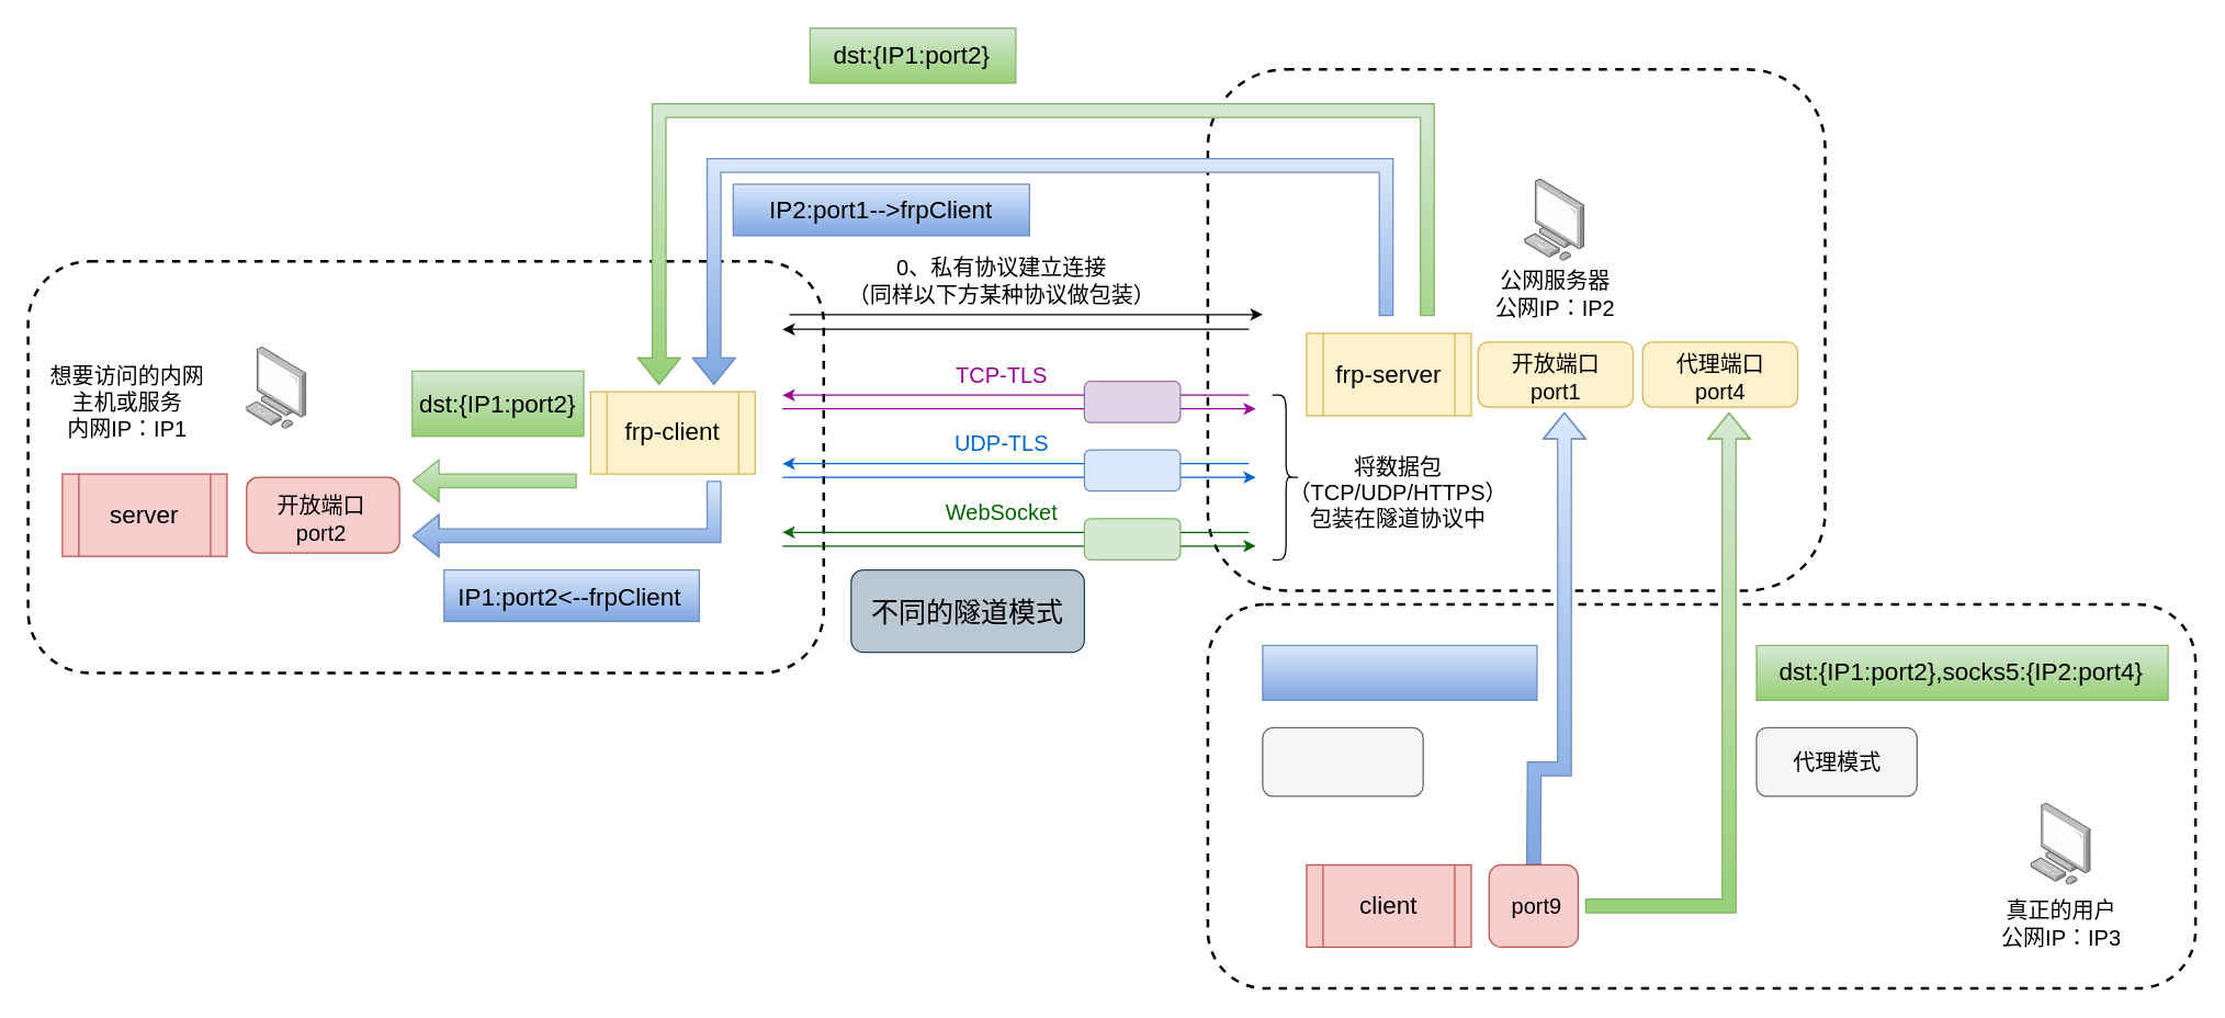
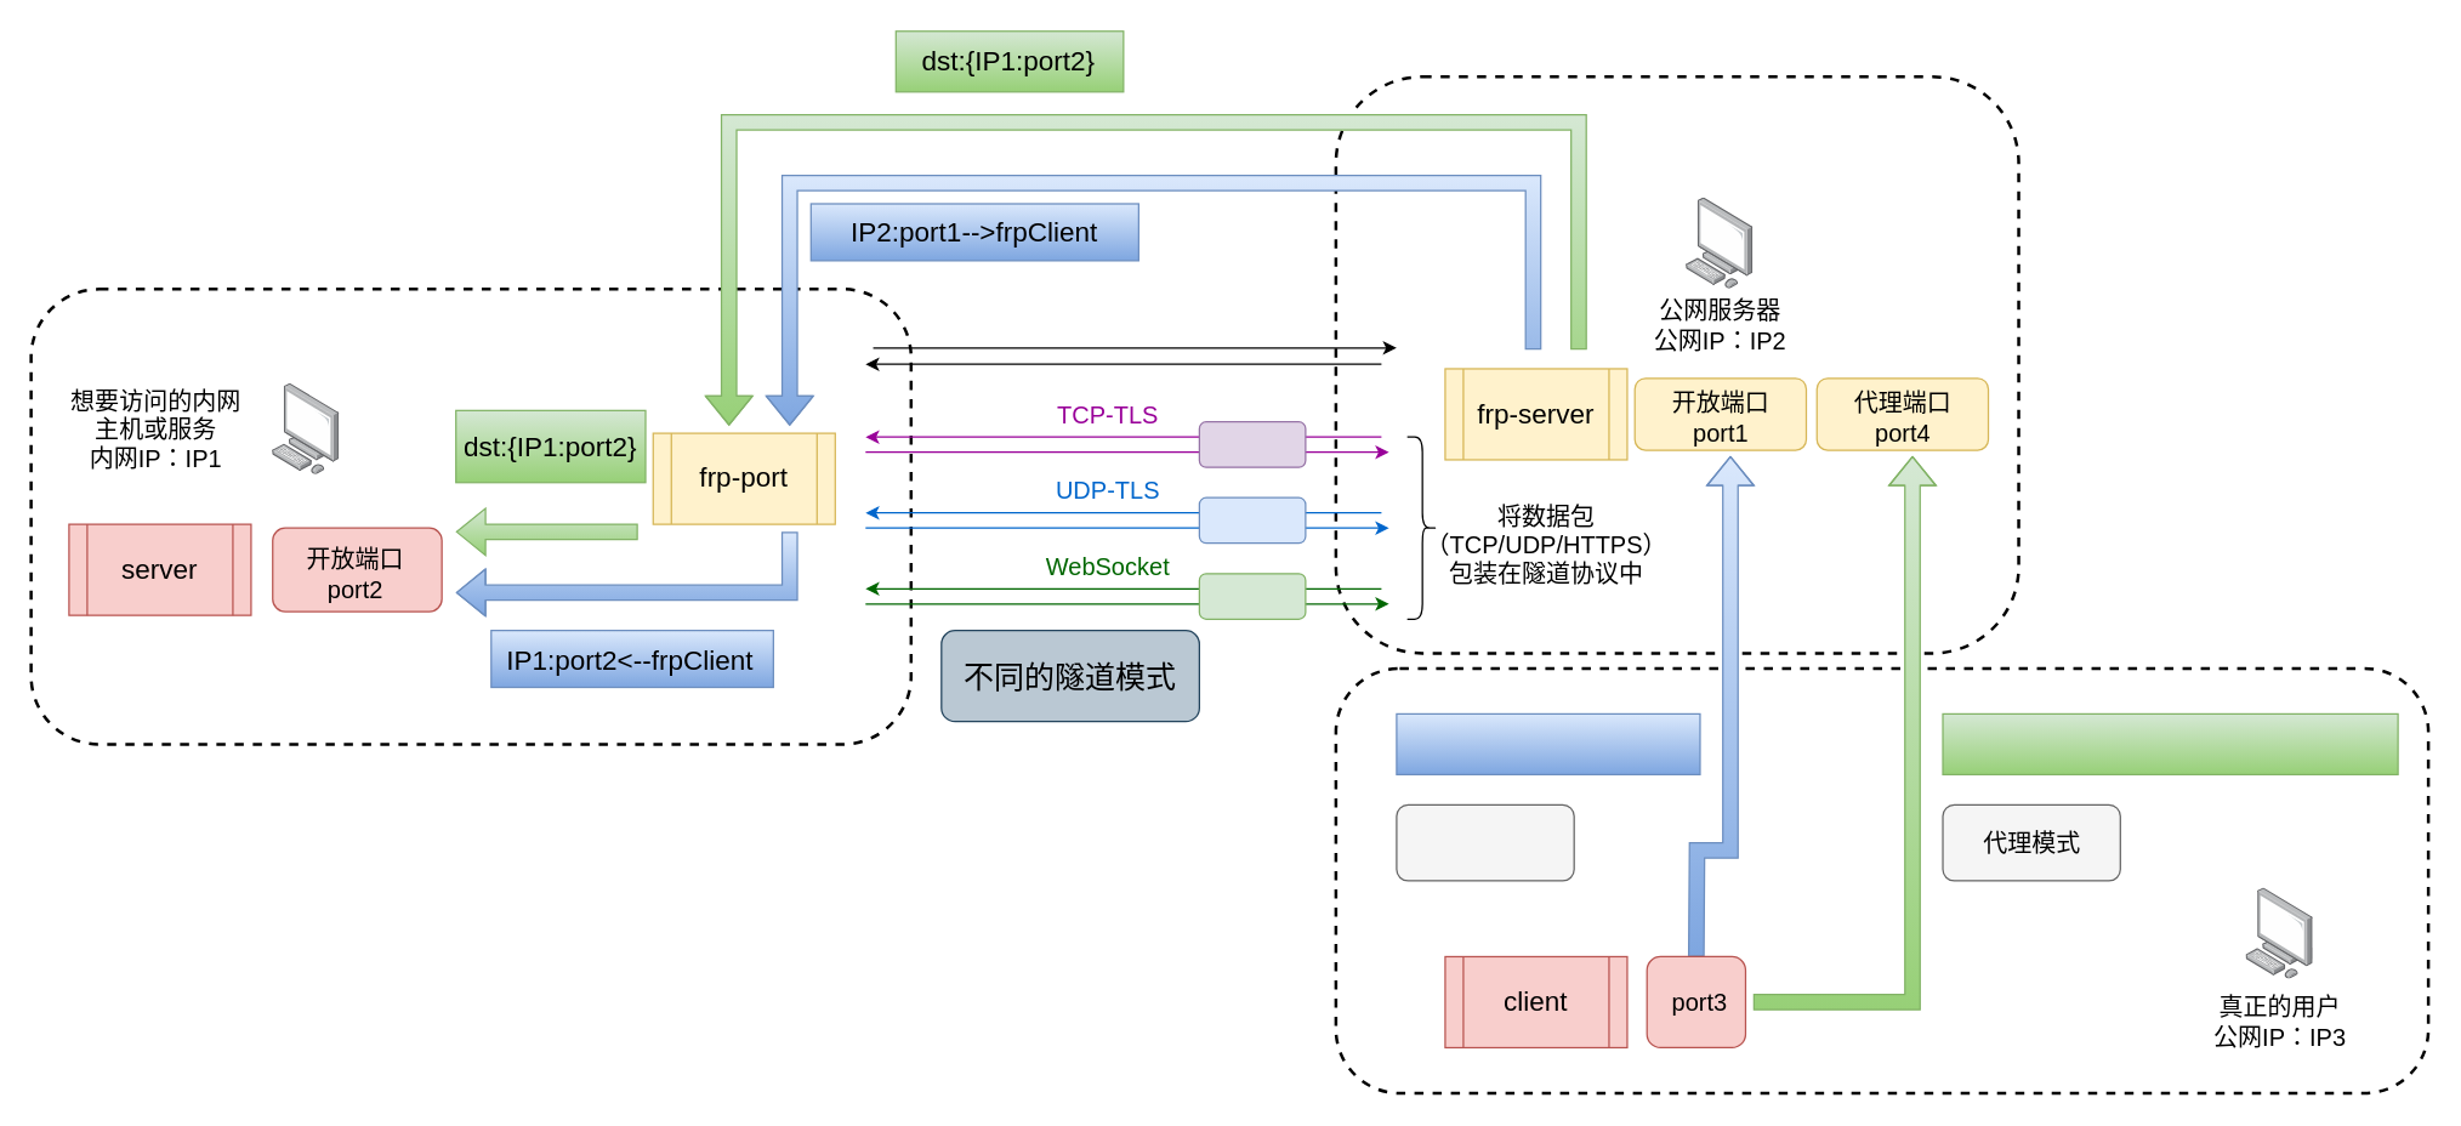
  <mxCell id="0" />
  <mxCell id="1" parent="0" />
  <mxCell id="2" value="" style="rounded=1;whiteSpace=wrap;html=1;dashed=1;strokeWidth=2;" vertex="1" parent="1"><mxGeometry x="880" y="50" width="450" height="380" as="geometry" /></mxCell>
  <mxCell id="3" value="" style="rounded=1;whiteSpace=wrap;html=1;dashed=1;strokeWidth=2;" vertex="1" parent="1"><mxGeometry x="20" y="190" width="580" height="300" as="geometry" /></mxCell>
  <mxCell id="4" value="" style="rounded=1;whiteSpace=wrap;html=1;dashed=1;strokeWidth=2;" parent="1" vertex="1"><mxGeometry x="880" y="440" width="720" height="280" as="geometry" /></mxCell>
  <mxCell id="5" value="" style="rounded=1;whiteSpace=wrap;html=1;fillColor=#f5f5f5;fontColor=#333333;strokeColor=#666666;" vertex="1" parent="1"><mxGeometry x="920" y="530" width="117" height="50" as="geometry" /></mxCell>
  <mxCell id="6" value="" style="rounded=1;whiteSpace=wrap;html=1;fillColor=#bac8d3;strokeColor=#23445d;" vertex="1" parent="1"><mxGeometry x="620" y="415" width="170" height="60" as="geometry" /></mxCell>
  <mxCell id="7" value="" style="rounded=0;whiteSpace=wrap;html=1;fillColor=#dae8fc;strokeColor=#6c8ebf;gradientColor=#7ea6e0;" vertex="1" parent="1"><mxGeometry x="920" y="470" width="200" height="40" as="geometry" /></mxCell>
  <mxCell id="8" value="" style="rounded=1;whiteSpace=wrap;html=1;fillColor=#f8cecc;strokeColor=#b85450;" vertex="1" parent="1"><mxGeometry x="179.25" y="347.5" width="111.5" height="55" as="geometry" /></mxCell>
  <mxCell id="9" value="" style="rounded=1;whiteSpace=wrap;html=1;fillColor=#fff2cc;strokeColor=#d6b656;" vertex="1" parent="1"><mxGeometry x="1077" y="248.75" width="113" height="47.5" as="geometry" /></mxCell>
- <mxCell id="10" value="&lt;font style=&quot;font-size: 16px;&quot;&gt;想要访问的内网主机或服务&lt;br&gt;内网IP：IP1&lt;br&gt;&lt;/font&gt;" style="text;strokeColor=none;align=center;fillColor=none;html=1;verticalAlign=middle;whiteSpace=wrap;rounded=0;" parent="1" vertex="1"><mxGeometry x="35" y="270" width="115" height="45" as="geometry" /></mxCell>
+ <mxCell id="10" value="&lt;font style=&quot;font-size: 16px;&quot;&gt;想要访问的内网主机或服务&lt;br&gt;内网IP：IP1&lt;br&gt;&lt;/font&gt;" style="text;strokeColor=none;align=center;fillColor=none;html=1;verticalAlign=middle;whiteSpace=wrap;rounded=0;" parent="1" vertex="1"><mxGeometry x="45" y="260" width="115" height="45" as="geometry" /></mxCell>
  <mxCell id="11" value="" style="image;points=[];aspect=fixed;html=1;align=center;shadow=0;dashed=0;image=img/lib/allied_telesis/computer_and_terminals/Personal_Computer.svg;" parent="1" vertex="1"><mxGeometry x="179.25" y="252.5" width="44.27" height="60" as="geometry" /></mxCell>
  <mxCell id="12" value="&lt;font style=&quot;font-size: 20px;&quot;&gt;不同的隧道模式&lt;/font&gt;" style="text;strokeColor=none;align=center;fillColor=none;html=1;verticalAlign=middle;whiteSpace=wrap;rounded=0;" vertex="1" parent="1"><mxGeometry x="630" y="430" width="150" height="30" as="geometry" /></mxCell>
  <mxCell id="13" value="" style="shape=process;whiteSpace=wrap;html=1;backgroundOutline=1;fillColor=#fff2cc;strokeColor=#d6b656;" vertex="1" parent="1"><mxGeometry x="430" y="285" width="120" height="60" as="geometry" /></mxCell>
- <mxCell id="14" value="&lt;font style=&quot;font-size: 18px;&quot;&gt;frp-client&lt;/font&gt;" style="text;strokeColor=none;align=center;fillColor=none;html=1;verticalAlign=middle;whiteSpace=wrap;rounded=0;" vertex="1" parent="1"><mxGeometry x="425" y="300" width="130" height="30" as="geometry" /></mxCell>
+ <mxCell id="14" value="&lt;font style=&quot;font-size: 18px;&quot;&gt;frp-port&lt;/font&gt;" style="text;strokeColor=none;align=center;fillColor=none;html=1;verticalAlign=middle;whiteSpace=wrap;rounded=0;" vertex="1" parent="1"><mxGeometry x="425" y="300" width="130" height="30" as="geometry" /></mxCell>
  <mxCell id="15" value="" style="shape=process;whiteSpace=wrap;html=1;backgroundOutline=1;fillColor=#fff2cc;strokeColor=#d6b656;" vertex="1" parent="1"><mxGeometry x="952" y="242.5" width="120" height="60" as="geometry" /></mxCell>
  <mxCell id="16" value="&lt;font style=&quot;font-size: 18px;&quot;&gt;frp-server&lt;/font&gt;" style="text;strokeColor=none;align=center;fillColor=none;html=1;verticalAlign=middle;whiteSpace=wrap;rounded=0;" vertex="1" parent="1"><mxGeometry x="947" y="257.5" width="130" height="30" as="geometry" /></mxCell>
  <mxCell id="17" value="" style="endArrow=classic;html=1;rounded=0;" edge="1" parent="1"><mxGeometry width="50" height="50" relative="1" as="geometry"><mxPoint x="575" y="228.75" as="sourcePoint" /><mxPoint x="920" y="228.75" as="targetPoint" /></mxGeometry></mxCell>
- <mxCell id="18" value="&lt;font style=&quot;font-size: 16px;&quot;&gt;0、私有协议建立连接&lt;br&gt;（同样以下方某种协议做包装）&lt;/font&gt;" style="text;strokeColor=none;align=center;fillColor=none;html=1;verticalAlign=middle;whiteSpace=wrap;rounded=0;" vertex="1" parent="1"><mxGeometry x="610" y="190" width="240" height="30" as="geometry" /></mxCell>
  <mxCell id="19" value="" style="endArrow=classic;html=1;rounded=0;" edge="1" parent="1"><mxGeometry width="50" height="50" relative="1" as="geometry"><mxPoint x="910" y="239.5" as="sourcePoint" /><mxPoint x="570" y="239.5" as="targetPoint" /></mxGeometry></mxCell>
  <mxCell id="20" value="" style="endArrow=classic;html=1;rounded=0;strokeColor=#990099;" edge="1" parent="1"><mxGeometry width="50" height="50" relative="1" as="geometry"><mxPoint x="910" y="287.5" as="sourcePoint" /><mxPoint x="570" y="287.5" as="targetPoint" /></mxGeometry></mxCell>
  <mxCell id="21" value="" style="endArrow=classic;html=1;rounded=0;strokeColor=#990099;" edge="1" parent="1"><mxGeometry width="50" height="50" relative="1" as="geometry"><mxPoint x="570" y="297.5" as="sourcePoint" /><mxPoint x="915" y="297.5" as="targetPoint" /></mxGeometry></mxCell>
  <mxCell id="22" value="" style="endArrow=classic;html=1;rounded=0;strokeColor=#0066CC;" edge="1" parent="1"><mxGeometry width="50" height="50" relative="1" as="geometry"><mxPoint x="910" y="337.5" as="sourcePoint" /><mxPoint x="570" y="337.5" as="targetPoint" /></mxGeometry></mxCell>
  <mxCell id="23" value="" style="endArrow=classic;html=1;rounded=0;strokeColor=#0066CC;" edge="1" parent="1"><mxGeometry width="50" height="50" relative="1" as="geometry"><mxPoint x="570" y="347.5" as="sourcePoint" /><mxPoint x="915" y="347.5" as="targetPoint" /></mxGeometry></mxCell>
  <mxCell id="24" value="" style="endArrow=classic;html=1;rounded=0;strokeColor=#006600;" edge="1" parent="1"><mxGeometry width="50" height="50" relative="1" as="geometry"><mxPoint x="910" y="387.5" as="sourcePoint" /><mxPoint x="570" y="387.5" as="targetPoint" /></mxGeometry></mxCell>
  <mxCell id="25" value="" style="endArrow=classic;html=1;rounded=0;strokeColor=#006600;" edge="1" parent="1"><mxGeometry width="50" height="50" relative="1" as="geometry"><mxPoint x="570" y="397.5" as="sourcePoint" /><mxPoint x="915" y="397.5" as="targetPoint" /></mxGeometry></mxCell>
  <mxCell id="26" value="" style="shape=curlyBracket;whiteSpace=wrap;html=1;rounded=1;flipH=1;labelPosition=right;verticalLabelPosition=middle;align=left;verticalAlign=middle;" vertex="1" parent="1"><mxGeometry x="927" y="287.5" width="20" height="120" as="geometry" /></mxCell>
  <mxCell id="27" value="&lt;font style=&quot;font-size: 16px;&quot;&gt;将数据包（TCP/UDP/HTTPS）包装在隧道协议中&lt;/font&gt;" style="text;strokeColor=none;align=center;fillColor=none;html=1;verticalAlign=middle;whiteSpace=wrap;rounded=0;" vertex="1" parent="1"><mxGeometry x="940" y="302.5" width="158" height="112.5" as="geometry" /></mxCell>
  <mxCell id="28" value="&lt;font color=&quot;#990099&quot; style=&quot;font-size: 16px;&quot;&gt;TCP-TLS&lt;/font&gt;" style="text;strokeColor=none;align=center;fillColor=none;html=1;verticalAlign=middle;whiteSpace=wrap;rounded=0;" vertex="1" parent="1"><mxGeometry x="610" y="257.5" width="240" height="30" as="geometry" /></mxCell>
  <mxCell id="29" value="&lt;font color=&quot;#0066cc&quot; style=&quot;font-size: 16px;&quot;&gt;UDP-TLS&lt;/font&gt;" style="text;strokeColor=none;align=center;fillColor=none;html=1;verticalAlign=middle;whiteSpace=wrap;rounded=0;" vertex="1" parent="1"><mxGeometry x="610" y="307.5" width="240" height="30" as="geometry" /></mxCell>
  <mxCell id="30" value="&lt;font color=&quot;#006600&quot; style=&quot;font-size: 16px;&quot;&gt;WebSocket&lt;/font&gt;" style="text;strokeColor=none;align=center;fillColor=none;html=1;verticalAlign=middle;whiteSpace=wrap;rounded=0;" vertex="1" parent="1"><mxGeometry x="610" y="357.5" width="240" height="30" as="geometry" /></mxCell>
  <mxCell id="31" value="" style="shape=process;whiteSpace=wrap;html=1;backgroundOutline=1;fillColor=#f8cecc;strokeColor=#b85450;" vertex="1" parent="1"><mxGeometry x="45" y="345" width="120" height="60" as="geometry" /></mxCell>
  <mxCell id="32" value="" style="shape=process;whiteSpace=wrap;html=1;backgroundOutline=1;fillColor=#f8cecc;strokeColor=#b85450;" vertex="1" parent="1"><mxGeometry x="952" y="630" width="120" height="60" as="geometry" /></mxCell>
  <mxCell id="33" value="&lt;font style=&quot;font-size: 18px;&quot;&gt;client&lt;/font&gt;" style="text;strokeColor=none;align=center;fillColor=none;html=1;verticalAlign=middle;whiteSpace=wrap;rounded=0;" vertex="1" parent="1"><mxGeometry x="947" y="645" width="130" height="30" as="geometry" /></mxCell>
  <mxCell id="34" value="&lt;font style=&quot;font-size: 18px;&quot;&gt;server&lt;/font&gt;" style="text;strokeColor=none;align=center;fillColor=none;html=1;verticalAlign=middle;whiteSpace=wrap;rounded=0;" vertex="1" parent="1"><mxGeometry x="40" y="360" width="130" height="30" as="geometry" /></mxCell>
  <mxCell id="35" value="&lt;font style=&quot;font-size: 16px;&quot;&gt;开放端口port1&lt;/font&gt;" style="text;align=center;html=1;verticalAlign=middle;whiteSpace=wrap;rounded=0;" vertex="1" parent="1"><mxGeometry x="1084.5" y="260" width="98" height="30" as="geometry" /></mxCell>
  <mxCell id="36" value="" style="shape=flexArrow;endArrow=classic;html=1;rounded=0;fillColor=#dae8fc;strokeColor=#6c8ebf;gradientColor=#7ea6e0;exitX=0.5;exitY=0;exitDx=0;exitDy=0;" edge="1" parent="1" source="47"><mxGeometry width="50" height="50" relative="1" as="geometry"><mxPoint x="1140" y="660" as="sourcePoint" /><mxPoint x="1140" y="300" as="targetPoint" /><Array as="points"><mxPoint x="1118" y="560" /><mxPoint x="1140" y="560" /></Array></mxGeometry></mxCell>
  <mxCell id="37" value="" style="shape=flexArrow;endArrow=classic;html=1;rounded=0;fillColor=#dae8fc;gradientColor=#7ea6e0;strokeColor=#6c8ebf;" edge="1" parent="1"><mxGeometry width="50" height="50" relative="1" as="geometry"><mxPoint x="520" y="350" as="sourcePoint" /><mxPoint x="300" y="390" as="targetPoint" /><Array as="points"><mxPoint x="520" y="390" /></Array></mxGeometry></mxCell>
  <mxCell id="38" value="&lt;font style=&quot;font-size: 16px;&quot;&gt;公网服务器&lt;br&gt;公网IP：IP2&lt;br&gt;&lt;/font&gt;" style="text;strokeColor=none;align=center;fillColor=none;html=1;verticalAlign=middle;whiteSpace=wrap;rounded=0;" vertex="1" parent="1"><mxGeometry x="1086" y="198.75" width="95" height="30" as="geometry" /></mxCell>
  <mxCell id="39" value="" style="image;points=[];aspect=fixed;html=1;align=center;shadow=0;dashed=0;image=img/lib/allied_telesis/computer_and_terminals/Personal_Computer.svg;" vertex="1" parent="1"><mxGeometry x="1111" y="130" width="44.27" height="60" as="geometry" /></mxCell>
  <mxCell id="40" value="&lt;font style=&quot;font-size: 16px;&quot;&gt;真正的用户&lt;br&gt;公网IP：IP3&lt;br&gt;&lt;/font&gt;" style="text;strokeColor=none;align=center;fillColor=none;html=1;verticalAlign=middle;whiteSpace=wrap;rounded=0;" vertex="1" parent="1"><mxGeometry x="1444.64" y="650" width="115" height="45" as="geometry" /></mxCell>
  <mxCell id="41" value="" style="image;points=[];aspect=fixed;html=1;align=center;shadow=0;dashed=0;image=img/lib/allied_telesis/computer_and_terminals/Personal_Computer.svg;" vertex="1" parent="1"><mxGeometry x="1480" y="585" width="44.27" height="60" as="geometry" /></mxCell>
  <mxCell id="42" value="" style="rounded=1;whiteSpace=wrap;html=1;fillColor=#e1d5e7;strokeColor=#9673a6;" vertex="1" parent="1"><mxGeometry x="790" y="277.5" width="70" height="30" as="geometry" /></mxCell>
  <mxCell id="43" value="" style="rounded=1;whiteSpace=wrap;html=1;fillColor=#dae8fc;strokeColor=#6c8ebf;" vertex="1" parent="1"><mxGeometry x="790" y="327.5" width="70" height="30" as="geometry" /></mxCell>
  <mxCell id="44" value="" style="rounded=1;whiteSpace=wrap;html=1;strokeColor=#82b366;fillColor=#d5e8d4;" vertex="1" parent="1"><mxGeometry x="790" y="377.5" width="70" height="30" as="geometry" /></mxCell>
  <mxCell id="45" value="" style="shape=flexArrow;endArrow=classic;html=1;rounded=0;fillColor=#dae8fc;gradientColor=#7ea6e0;strokeColor=#6c8ebf;" edge="1" parent="1"><mxGeometry width="50" height="50" relative="1" as="geometry"><mxPoint x="1010" y="230" as="sourcePoint" /><mxPoint x="520" y="280" as="targetPoint" /><Array as="points"><mxPoint x="1010" y="120" /><mxPoint x="520" y="120" /></Array></mxGeometry></mxCell>
  <mxCell id="46" value="&lt;font style=&quot;font-size: 16px;&quot;&gt;开放端口port2&lt;/font&gt;" style="text;align=center;html=1;verticalAlign=middle;whiteSpace=wrap;rounded=0;" vertex="1" parent="1"><mxGeometry x="185.25" y="352.5" width="98" height="50" as="geometry" /></mxCell>
  <mxCell id="47" value="" style="rounded=1;whiteSpace=wrap;html=1;fillColor=#f8cecc;strokeColor=#b85450;" vertex="1" parent="1"><mxGeometry x="1085" y="630" width="65" height="60" as="geometry" /></mxCell>
- <mxCell id="48" value="&lt;font style=&quot;font-size: 16px;&quot;&gt;port9&lt;/font&gt;" style="text;strokeColor=none;align=center;fillColor=none;html=1;verticalAlign=middle;whiteSpace=wrap;rounded=0;" vertex="1" parent="1"><mxGeometry x="1085" y="637.5" width="70" height="45" as="geometry" /></mxCell>
+ <mxCell id="48" value="&lt;font style=&quot;font-size: 16px;&quot;&gt;port3&lt;/font&gt;" style="text;strokeColor=none;align=center;fillColor=none;html=1;verticalAlign=middle;whiteSpace=wrap;rounded=0;" vertex="1" parent="1"><mxGeometry x="1085" y="637.5" width="70" height="45" as="geometry" /></mxCell>
  <mxCell id="49" value="" style="rounded=1;whiteSpace=wrap;html=1;fillColor=#fff2cc;strokeColor=#d6b656;" vertex="1" parent="1"><mxGeometry x="1197" y="248.75" width="113" height="47.5" as="geometry" /></mxCell>
  <mxCell id="50" value="&lt;font style=&quot;font-size: 16px;&quot;&gt;代理端口&lt;br&gt;port4&lt;br&gt;&lt;/font&gt;" style="text;align=center;html=1;verticalAlign=middle;whiteSpace=wrap;rounded=0;" vertex="1" parent="1"><mxGeometry x="1204.64" y="260" width="98" height="30" as="geometry" /></mxCell>
  <mxCell id="51" value="" style="shape=flexArrow;endArrow=classic;html=1;rounded=0;exitX=1;exitY=0.5;exitDx=0;exitDy=0;fillColor=#d5e8d4;gradientColor=#97d077;strokeColor=#82b366;" edge="1" parent="1" source="48"><mxGeometry width="50" height="50" relative="1" as="geometry"><mxPoint x="1220" y="650" as="sourcePoint" /><mxPoint x="1260" y="300" as="targetPoint" /><Array as="points"><mxPoint x="1260" y="660" /></Array></mxGeometry></mxCell>
  <mxCell id="52" value="" style="shape=flexArrow;endArrow=classic;html=1;rounded=0;fillColor=#d5e8d4;gradientColor=#97d077;strokeColor=#82b366;" edge="1" parent="1"><mxGeometry width="50" height="50" relative="1" as="geometry"><mxPoint x="1040" y="230" as="sourcePoint" /><mxPoint x="480" y="280" as="targetPoint" /><Array as="points"><mxPoint x="1040" y="80" /><mxPoint x="480" y="80" /></Array></mxGeometry></mxCell>
  <mxCell id="53" value="" style="rounded=1;whiteSpace=wrap;html=1;fillColor=#f5f5f5;fontColor=#333333;strokeColor=#666666;" vertex="1" parent="1"><mxGeometry x="1280" y="530" width="117" height="50" as="geometry" /></mxCell>
  <mxCell id="54" value="" style="rounded=0;whiteSpace=wrap;html=1;fillColor=#d5e8d4;strokeColor=#82b366;gradientColor=#97d077;" vertex="1" parent="1"><mxGeometry x="1280" y="470" width="300" height="40" as="geometry" /></mxCell>
- <mxCell id="55" value="&lt;font style=&quot;font-size: 18px;&quot;&gt;dst:{IP1:port2},socks5:{IP2:port4}&lt;/font&gt;" style="text;strokeColor=none;align=center;fillColor=none;html=1;verticalAlign=middle;whiteSpace=wrap;rounded=0;" vertex="1" parent="1"><mxGeometry x="1289.28" y="472.5" width="280.55" height="35" as="geometry" /></mxCell>
  <mxCell id="56" value="&lt;span style=&quot;font-size: 16px;&quot;&gt;代理模式&lt;/span&gt;" style="text;strokeColor=none;align=center;fillColor=none;html=1;verticalAlign=middle;whiteSpace=wrap;rounded=0;" vertex="1" parent="1"><mxGeometry x="1283.5" y="540" width="110" height="30" as="geometry" /></mxCell>
  <mxCell id="57" value="" style="shape=flexArrow;endArrow=classic;html=1;rounded=0;fillColor=#d5e8d4;gradientColor=#97d077;strokeColor=#82b366;" edge="1" parent="1"><mxGeometry width="50" height="50" relative="1" as="geometry"><mxPoint x="420" y="350" as="sourcePoint" /><mxPoint x="300" y="350" as="targetPoint" /></mxGeometry></mxCell>
  <mxCell id="58" value="" style="rounded=0;whiteSpace=wrap;html=1;fillColor=#dae8fc;strokeColor=#6c8ebf;gradientColor=#7ea6e0;" vertex="1" parent="1"><mxGeometry x="534" y="133.75" width="216" height="37.5" as="geometry" /></mxCell>
  <mxCell id="59" value="&lt;font style=&quot;font-size: 18px;&quot;&gt;IP2:port1--&amp;gt;frpClient&lt;/font&gt;" style="text;strokeColor=none;align=center;fillColor=none;html=1;verticalAlign=middle;whiteSpace=wrap;rounded=0;" vertex="1" parent="1"><mxGeometry x="547" y="135" width="190" height="35" as="geometry" /></mxCell>
  <mxCell id="60" value="" style="rounded=0;whiteSpace=wrap;html=1;fillColor=#d5e8d4;strokeColor=#82b366;gradientColor=#97d077;" vertex="1" parent="1"><mxGeometry x="590" y="20" width="150" height="40" as="geometry" /></mxCell>
  <mxCell id="61" value="&lt;font style=&quot;font-size: 18px;&quot;&gt;dst:{IP1:port2}&lt;/font&gt;" style="text;strokeColor=none;align=center;fillColor=none;html=1;verticalAlign=middle;whiteSpace=wrap;rounded=0;" vertex="1" parent="1"><mxGeometry x="599.28" y="22.5" width="130.72" height="35" as="geometry" /></mxCell>
  <mxCell id="62" value="" style="rounded=0;whiteSpace=wrap;html=1;fillColor=#dae8fc;strokeColor=#6c8ebf;gradientColor=#7ea6e0;" vertex="1" parent="1"><mxGeometry x="323.25" y="415" width="186" height="37.5" as="geometry" /></mxCell>
  <mxCell id="63" value="&lt;font style=&quot;font-size: 18px;&quot;&gt;IP1:port2&amp;lt;--frpClient&lt;/font&gt;" style="text;strokeColor=none;align=center;fillColor=none;html=1;verticalAlign=middle;whiteSpace=wrap;rounded=0;" vertex="1" parent="1"><mxGeometry x="310" y="417.5" width="210" height="35" as="geometry" /></mxCell>
  <mxCell id="64" value="" style="rounded=0;whiteSpace=wrap;html=1;fillColor=#d5e8d4;strokeColor=#82b366;gradientColor=#97d077;" vertex="1" parent="1"><mxGeometry x="300" y="270" width="125" height="47.5" as="geometry" /></mxCell>
  <mxCell id="65" value="&lt;font style=&quot;font-size: 18px;&quot;&gt;dst:{IP1:port2}&lt;/font&gt;" style="text;strokeColor=none;align=center;fillColor=none;html=1;verticalAlign=middle;whiteSpace=wrap;rounded=0;" vertex="1" parent="1"><mxGeometry x="300" y="277.5" width="125" height="35" as="geometry" /></mxCell>
